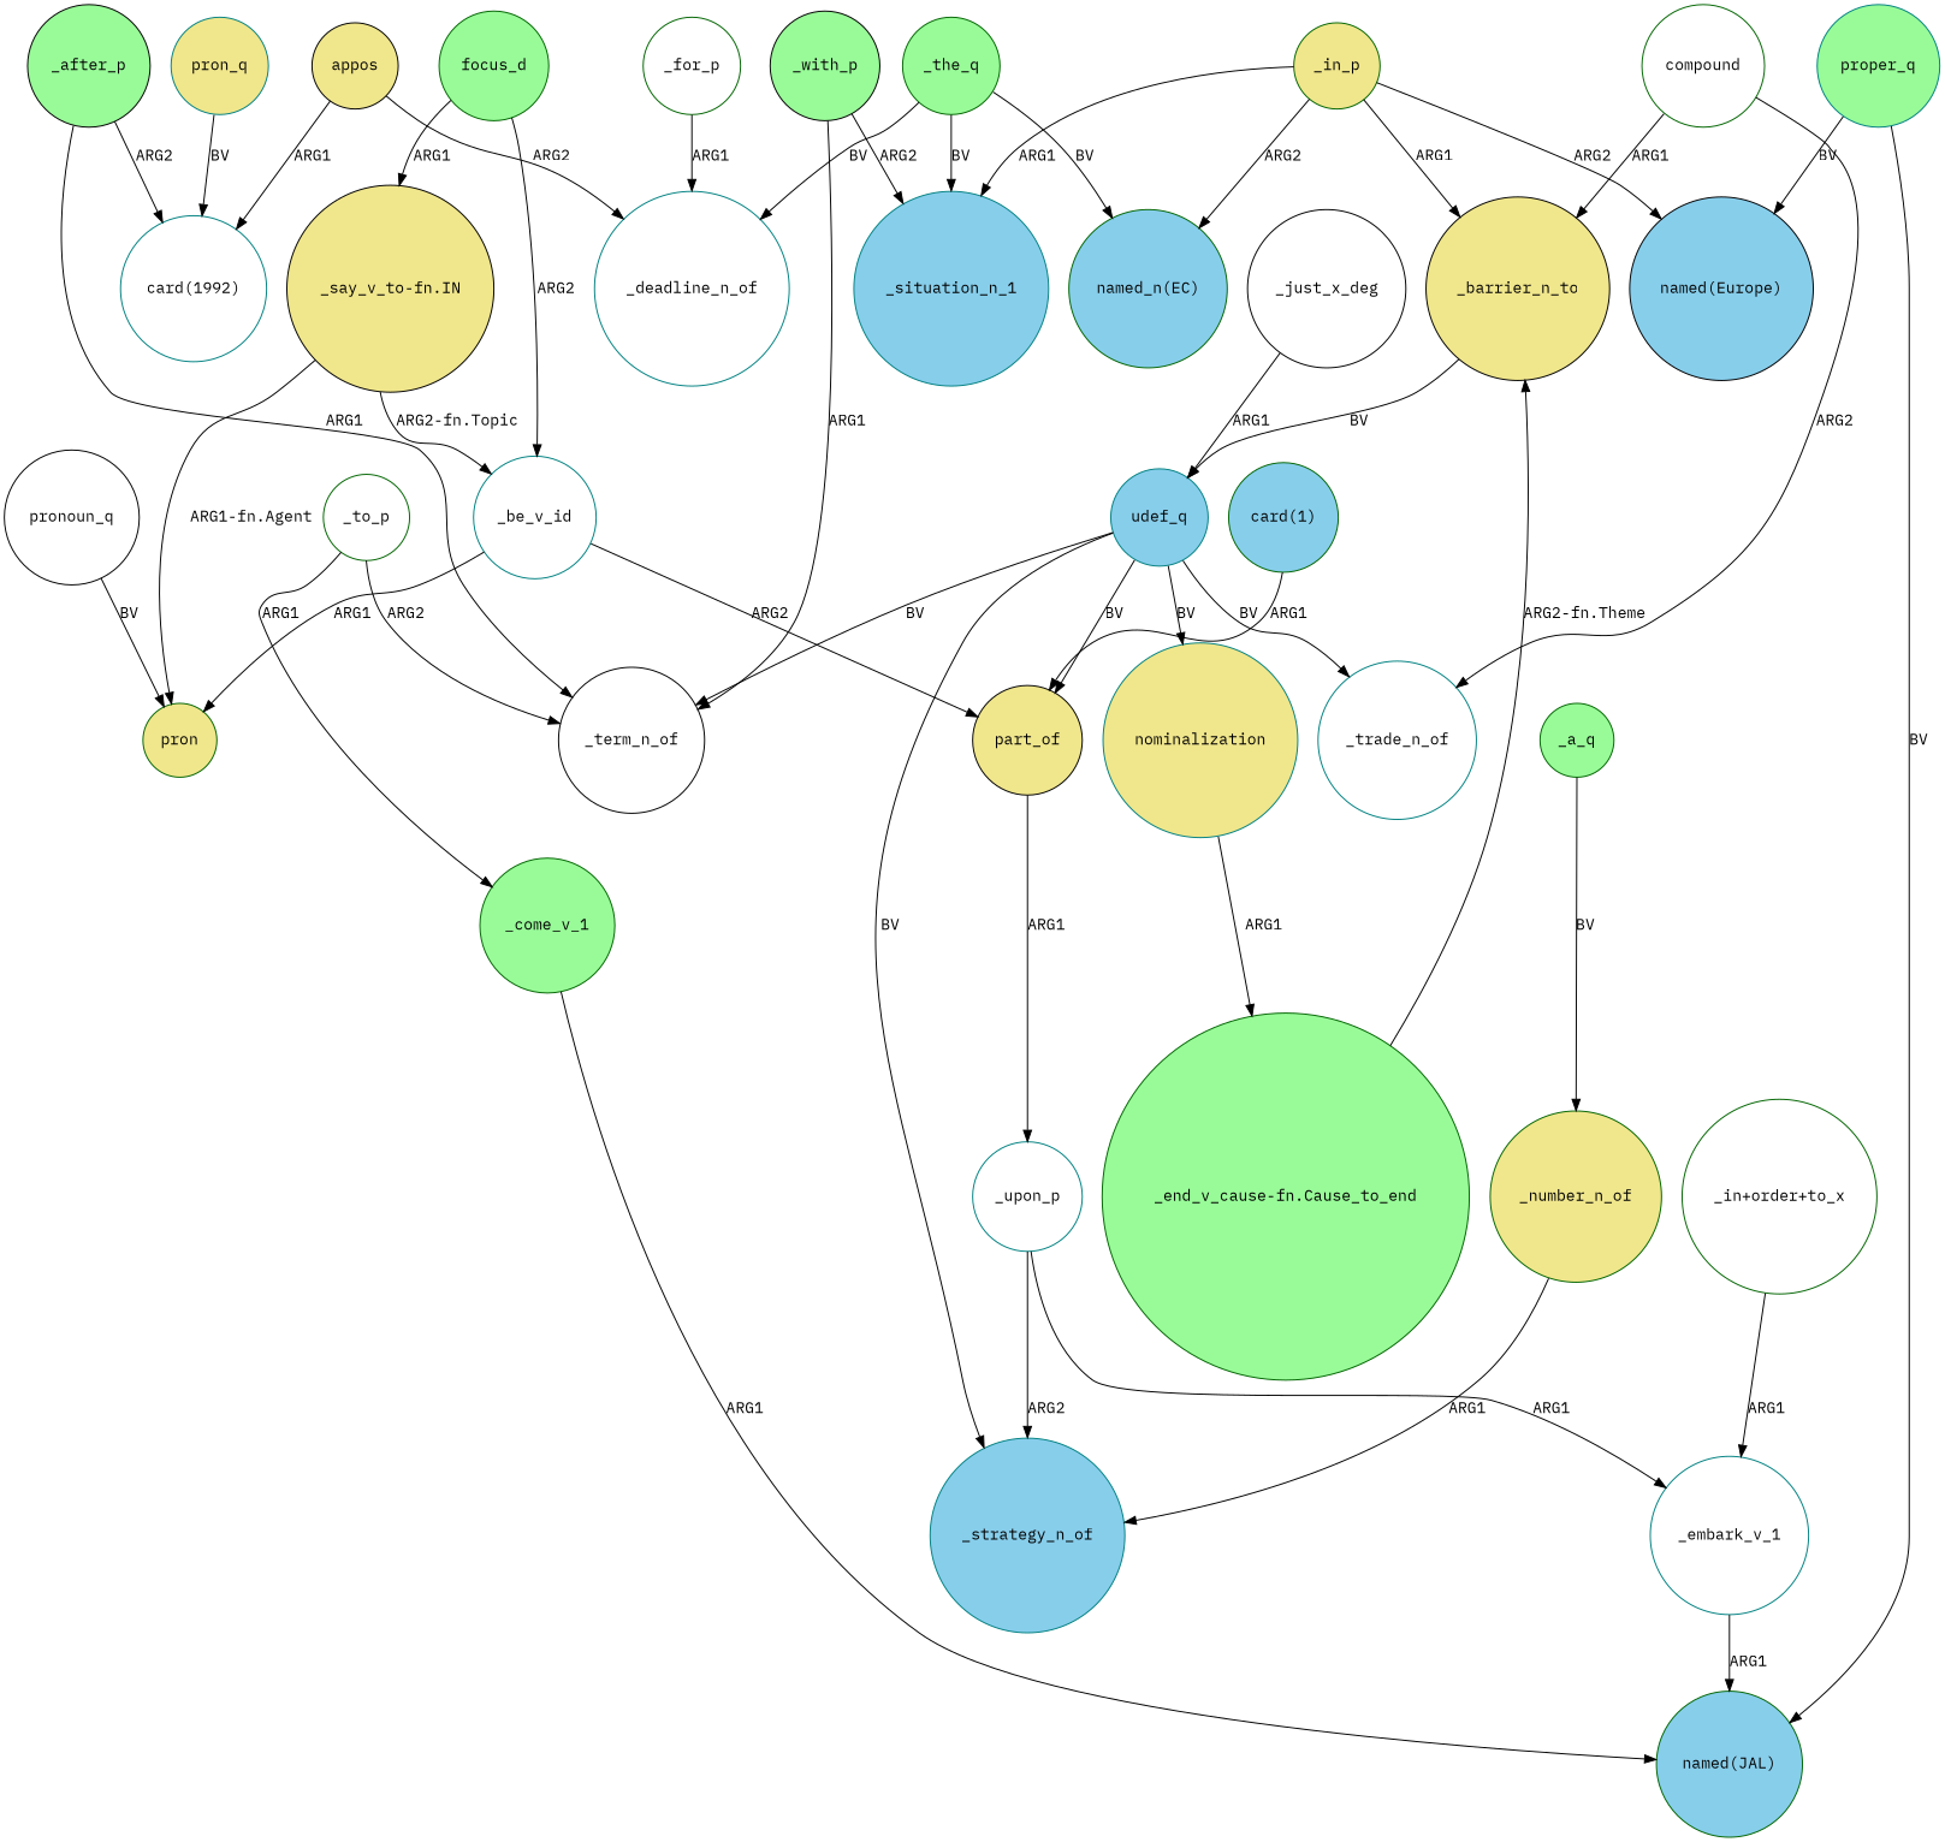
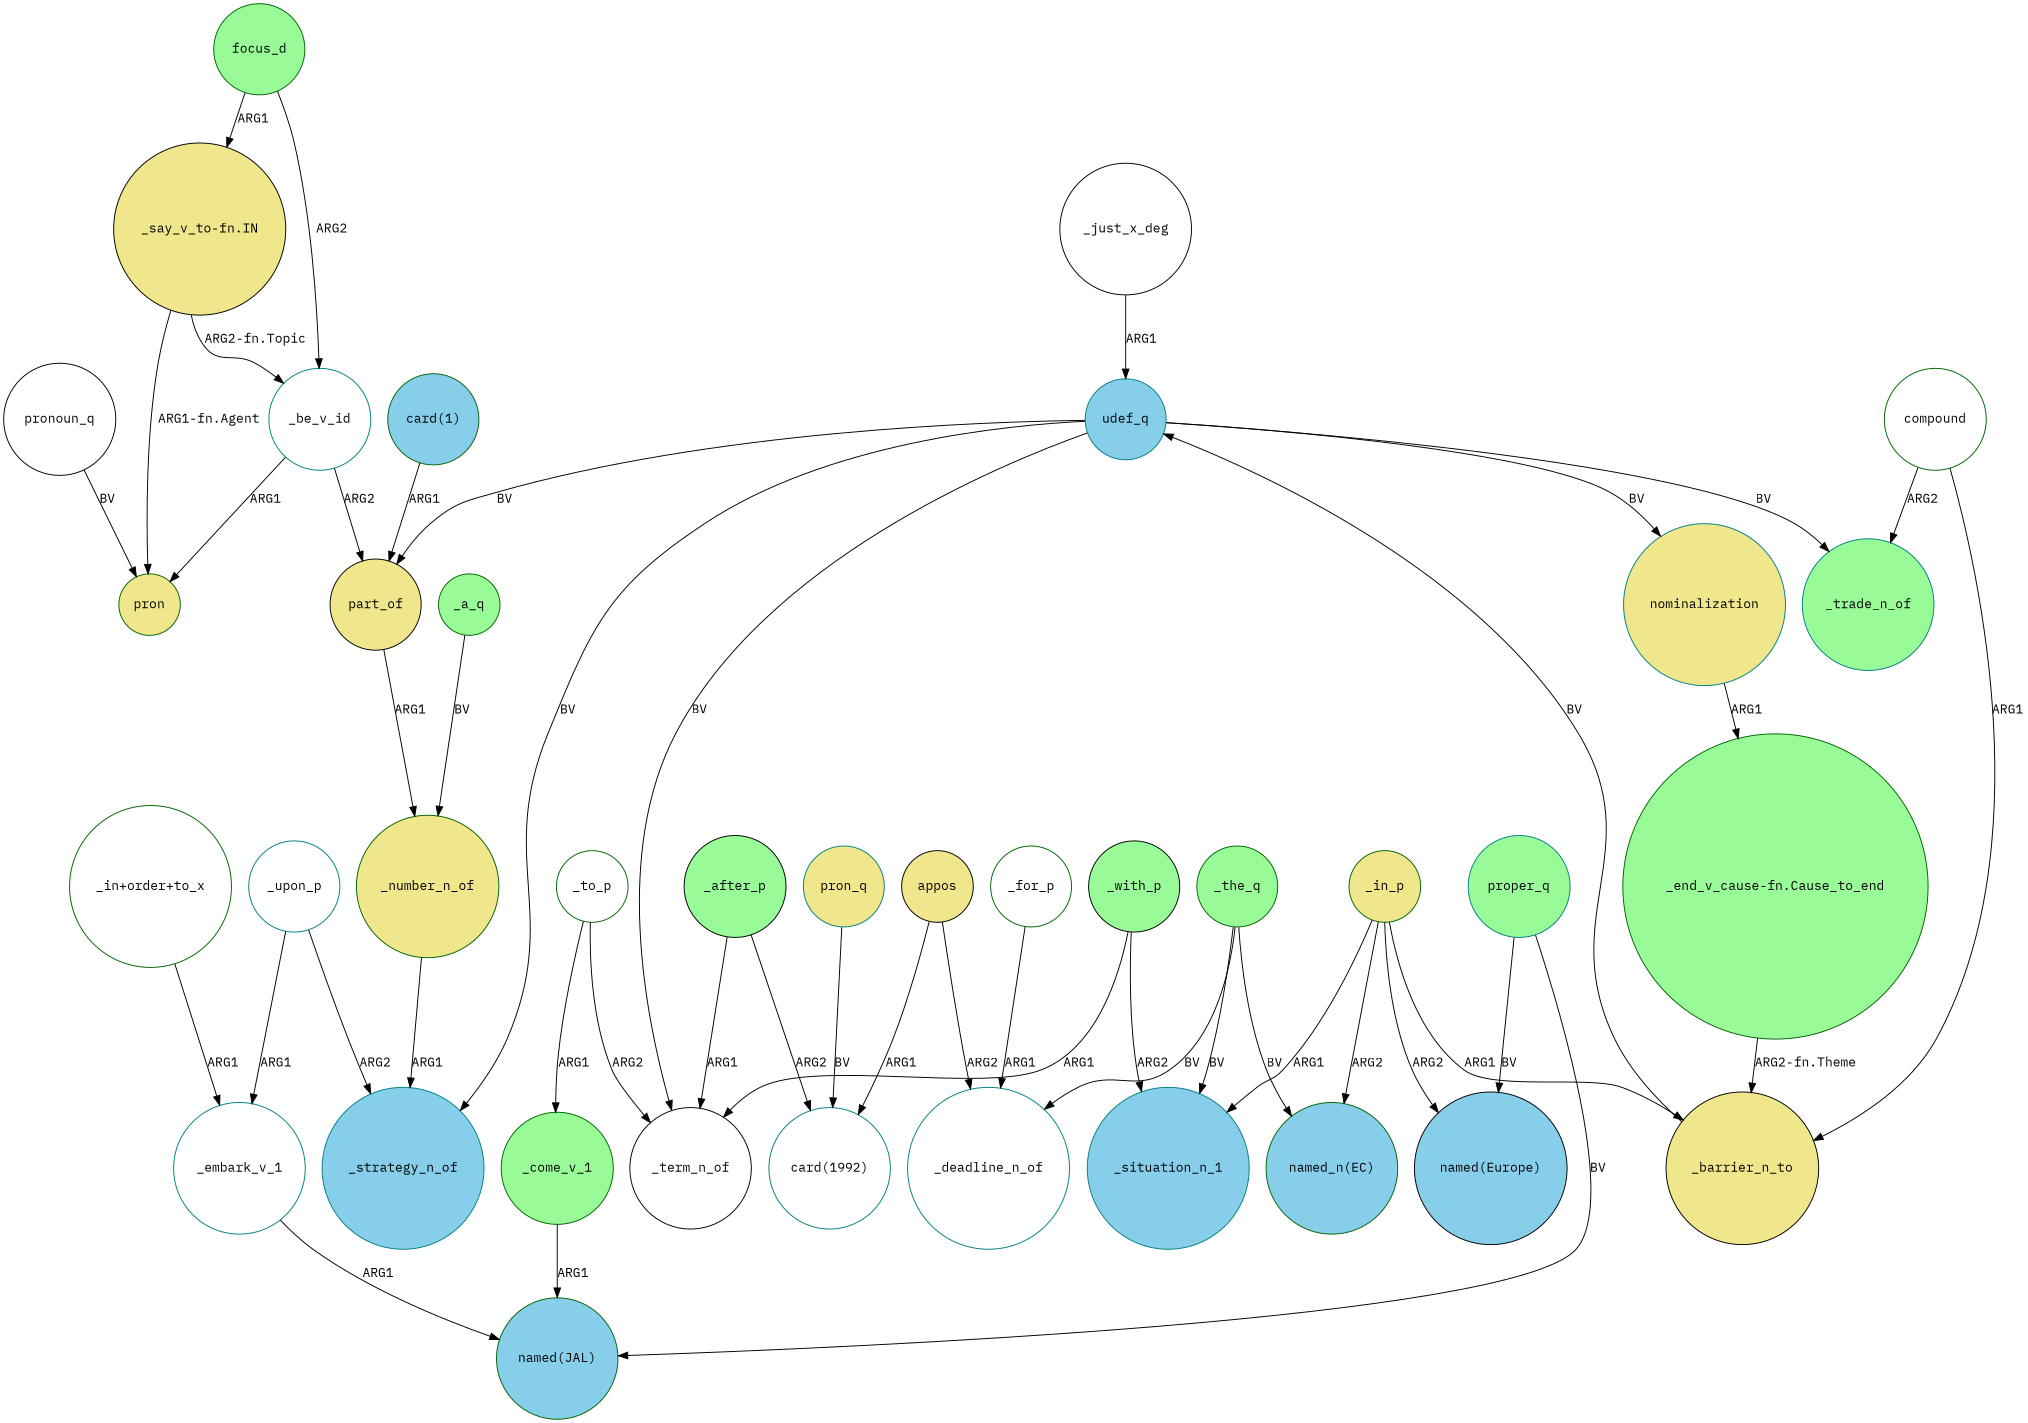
  digraph {
    fontname="IBM Plex Mono"
    node [color=darkgreen fillcolor=white fontname="IBM Plex Mono" shape=circle style=filled]
    edge [fontname="IBM Plex Mono"]
    focus_d [fillcolor=palegreen]
    _be_v_id [color=teal]
    "_say_v_to-fn.IN" [color=black fillcolor=khaki]
    part_of [color=black fillcolor=khaki]
    pron [fillcolor=khaki]
    _number_n_of [fillcolor=khaki]
    _after_p [color=black fillcolor=palegreen]
    _term_n_of [color=black]
    "card(1992)" [color=teal]
    _deadline_n_of [color=teal]
    _for_p
    nominalization [color=teal fillcolor=khaki]
    "_end_v_cause-fn.Cause_to_end" [fillcolor=palegreen]
    _embark_v_1 [color=teal]
    "named(JAL)" [fillcolor=skyblue]
    udef_q [color=teal fillcolor=skyblue]
-   _trade_n_of [color=teal]
+   _trade_n_of [color=teal fillcolor=palegreen]
    _strategy_n_of [color=teal fillcolor=skyblue]
    _barrier_n_to [color=black fillcolor=khaki]
    _just_x_deg [color=black]
    _a_q [fillcolor=palegreen]
    _with_p [color=black fillcolor=palegreen]
    _situation_n_1 [color=teal fillcolor=skyblue]
    n24 [color=teal fillcolor=khaki label=pron_q]
    _to_p
    _come_v_1 [fillcolor=palegreen]
    _the_q [fillcolor=palegreen]
    "named_n(EC)" [fillcolor=skyblue]
    "_in+order+to_x"
    _in_p [fillcolor=khaki]
    "named(Europe)" [color=black fillcolor=skyblue]
    pronoun_q [color=black]
    appos [color=black fillcolor=khaki]
    _upon_p [color=teal]
    compound
    proper_q [color=teal fillcolor=palegreen]
    "card(1)" [fillcolor=skyblue]
    focus_d -> _be_v_id [label=ARG2]
    focus_d -> "_say_v_to-fn.IN" [label=ARG1]
    _be_v_id -> part_of [label=ARG2]
    _be_v_id -> pron [label=ARG1]
    "_say_v_to-fn.IN" -> _be_v_id [label="ARG2-fn.Topic"]
    "_say_v_to-fn.IN" -> pron [label="ARG1-fn.Agent"]
-   part_of -> _upon_p [label=ARG1]
+   part_of -> _number_n_of [label=ARG1]
    _number_n_of -> _strategy_n_of [label=ARG1]
    _after_p -> _term_n_of [label=ARG1]
    _after_p -> "card(1992)" [label=ARG2]
    _for_p -> _deadline_n_of [label=ARG1]
    nominalization -> "_end_v_cause-fn.Cause_to_end" [label=ARG1]
    "_end_v_cause-fn.Cause_to_end" -> _barrier_n_to [label="ARG2-fn.Theme"]
    _embark_v_1 -> "named(JAL)" [label=ARG1]
    udef_q -> part_of [label=BV]
    udef_q -> _term_n_of [label=BV]
    udef_q -> nominalization [label=BV]
    udef_q -> _trade_n_of [label=BV]
    udef_q -> _strategy_n_of [label=BV]
    _barrier_n_to -> udef_q [label=BV]
    _just_x_deg -> udef_q [label=ARG1]
    _a_q -> _number_n_of [label=BV]
    _with_p -> _term_n_of [label=ARG1]
    _with_p -> _situation_n_1 [label=ARG2]
    n24 -> "card(1992)" [label=BV]
    _to_p -> _term_n_of [label=ARG2]
    _to_p -> _come_v_1 [label=ARG1]
    _come_v_1 -> "named(JAL)" [label=ARG1]
    _the_q -> _deadline_n_of [label=BV]
    _the_q -> _situation_n_1 [label=BV]
    _the_q -> "named_n(EC)" [label=BV]
    "_in+order+to_x" -> _embark_v_1 [label=ARG1]
    _in_p -> _barrier_n_to [label=ARG1]
    _in_p -> _situation_n_1 [label=ARG1]
    _in_p -> "named_n(EC)" [label=ARG2]
    _in_p -> "named(Europe)" [label=ARG2]
    pronoun_q -> pron [label=BV]
    appos -> "card(1992)" [label=ARG1]
    appos -> _deadline_n_of [label=ARG2]
    _upon_p -> _embark_v_1 [label=ARG1]
    _upon_p -> _strategy_n_of [label=ARG2]
    compound -> _trade_n_of [label=ARG2]
    compound -> _barrier_n_to [label=ARG1]
    proper_q -> "named(JAL)" [label=BV]
    proper_q -> "named(Europe)" [label=BV]
    "card(1)" -> part_of [label=ARG1]
  }
